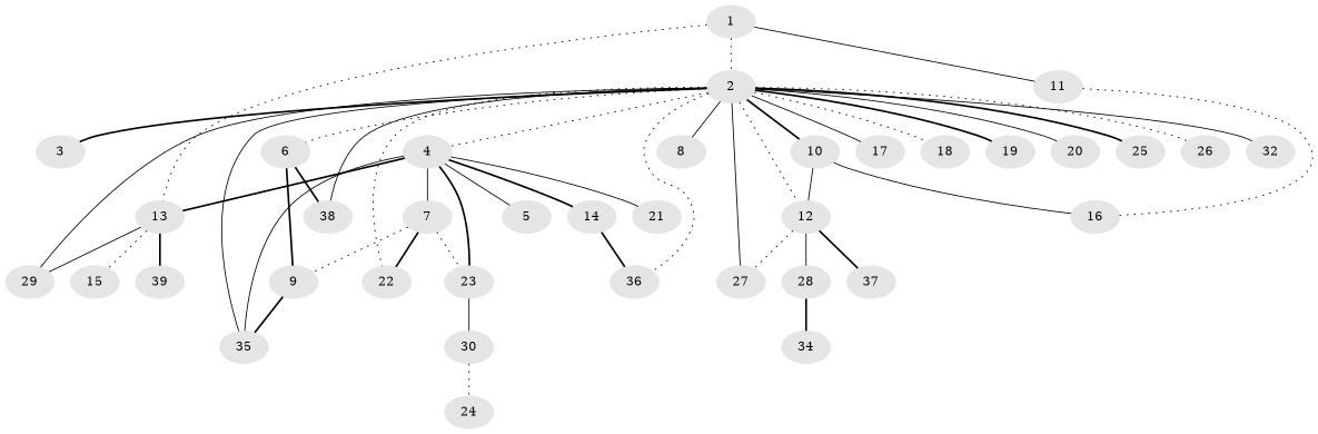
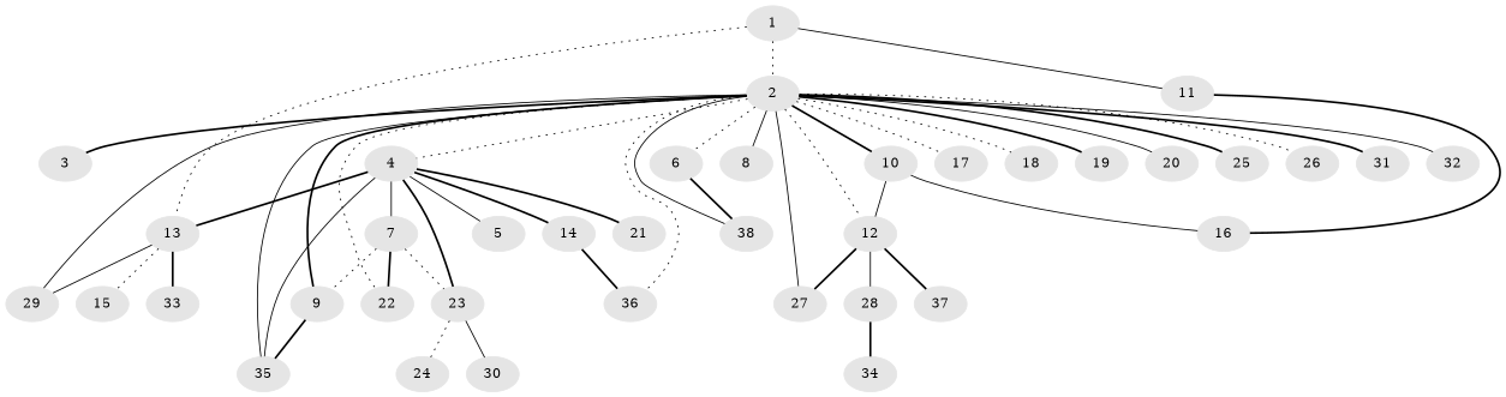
  graph {
    node [color=gray90 style=filled]
    edge [style=bold weight=1.0]
    1
    2
    11
    13
    3
    4
    6
    8
    9
    10
    12
    17
    18
    19
    20
    22
    25
    26
    27
    29
+   31
    32
    35
    36
    38
    16
    15
-   33 [label=39]
+   33
    5
    7
    14
    21
    23
    28
    37
    24
    30
    34
    1 -- 2 [style=dotted]
    1 -- 11 [style=solid]
    1 -- 13 [style=dotted]
    2 -- 3
    2 -- 4 [style=dotted]
    2 -- 6 [style=dotted]
    2 -- 8 [style=solid]
-   6 -- 9 [weight=2.0]
+   2 -- 9 [weight=2.0]
    2 -- 10
    2 -- 12 [style=dotted]
-   2 -- 17 [style=solid]
+   2 -- 17 [style=dotted]
    2 -- 18 [style=dotted]
    2 -- 19
    2 -- 20 [style=solid]
    2 -- 22 [style=dotted]
    2 -- 25
    2 -- 26 [style=dotted]
    2 -- 27 [style=solid]
    2 -- 29 [style=solid]
+   2 -- 31
    2 -- 32 [style=solid]
    2 -- 35 [style=solid]
    2 -- 36 [style=dotted]
    2 -- 38 [style=solid]
-   11 -- 16 [style=dotted]
+   11 -- 16
    13 -- 29 [style=solid]
    13 -- 15 [style=dotted]
    13 -- 33
    4 -- 13
    4 -- 35 [style=solid]
    4 -- 5 [style=solid weight=2.0]
    4 -- 7 [style=solid weight=16.0]
    4 -- 14
-   4 -- 21 [style=solid]
+   4 -- 21
    4 -- 23
    6 -- 38
    9 -- 35
    10 -- 12 [style=solid]
    10 -- 16 [style=solid]
-   12 -- 27 [style=dotted]
+   12 -- 27
    12 -- 28 [style=solid]
    12 -- 37
    7 -- 9 [style=dotted]
    7 -- 22
    7 -- 23 [style=dotted]
    14 -- 36
-   30 -- 24 [style=dotted]
+   23 -- 24 [style=dotted]
    23 -- 30 [style=solid]
    28 -- 34
  }
